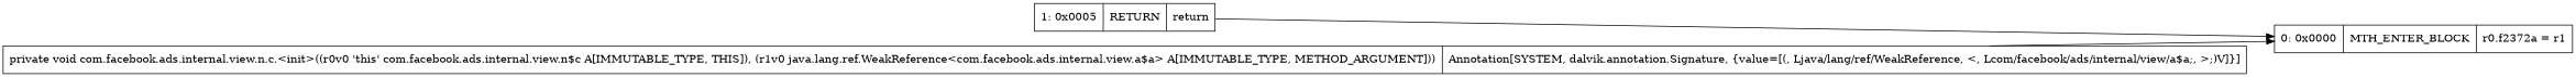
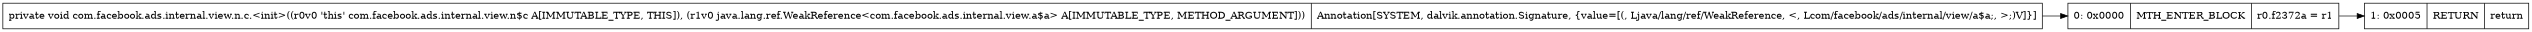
  digraph {
    rankdir=LR
    node [shape=record]
    n1 [label="{0\:\ 0x0000|MTH_ENTER_BLOCK\l|r0.f2372a = r1\l}"]
    n2 [label="{1\:\ 0x0005|RETURN\l|return\l}"]
    n3 [label="{private void com.facebook.ads.internal.view.n.c.\<init\>((r0v0 'this' com.facebook.ads.internal.view.n$c A[IMMUTABLE_TYPE, THIS]), (r1v0 java.lang.ref.WeakReference\<com.facebook.ads.internal.view.a$a\> A[IMMUTABLE_TYPE, METHOD_ARGUMENT]))  | Annotation[SYSTEM, dalvik.annotation.Signature, \{value=[(, Ljava\/lang\/ref\/WeakReference, \<, Lcom\/facebook\/ads\/internal\/view\/a$a;, \>;)V]\}]\l}"]
-   n2 -> n1
+   n1 -> n2
    n3 -> n1
  }
